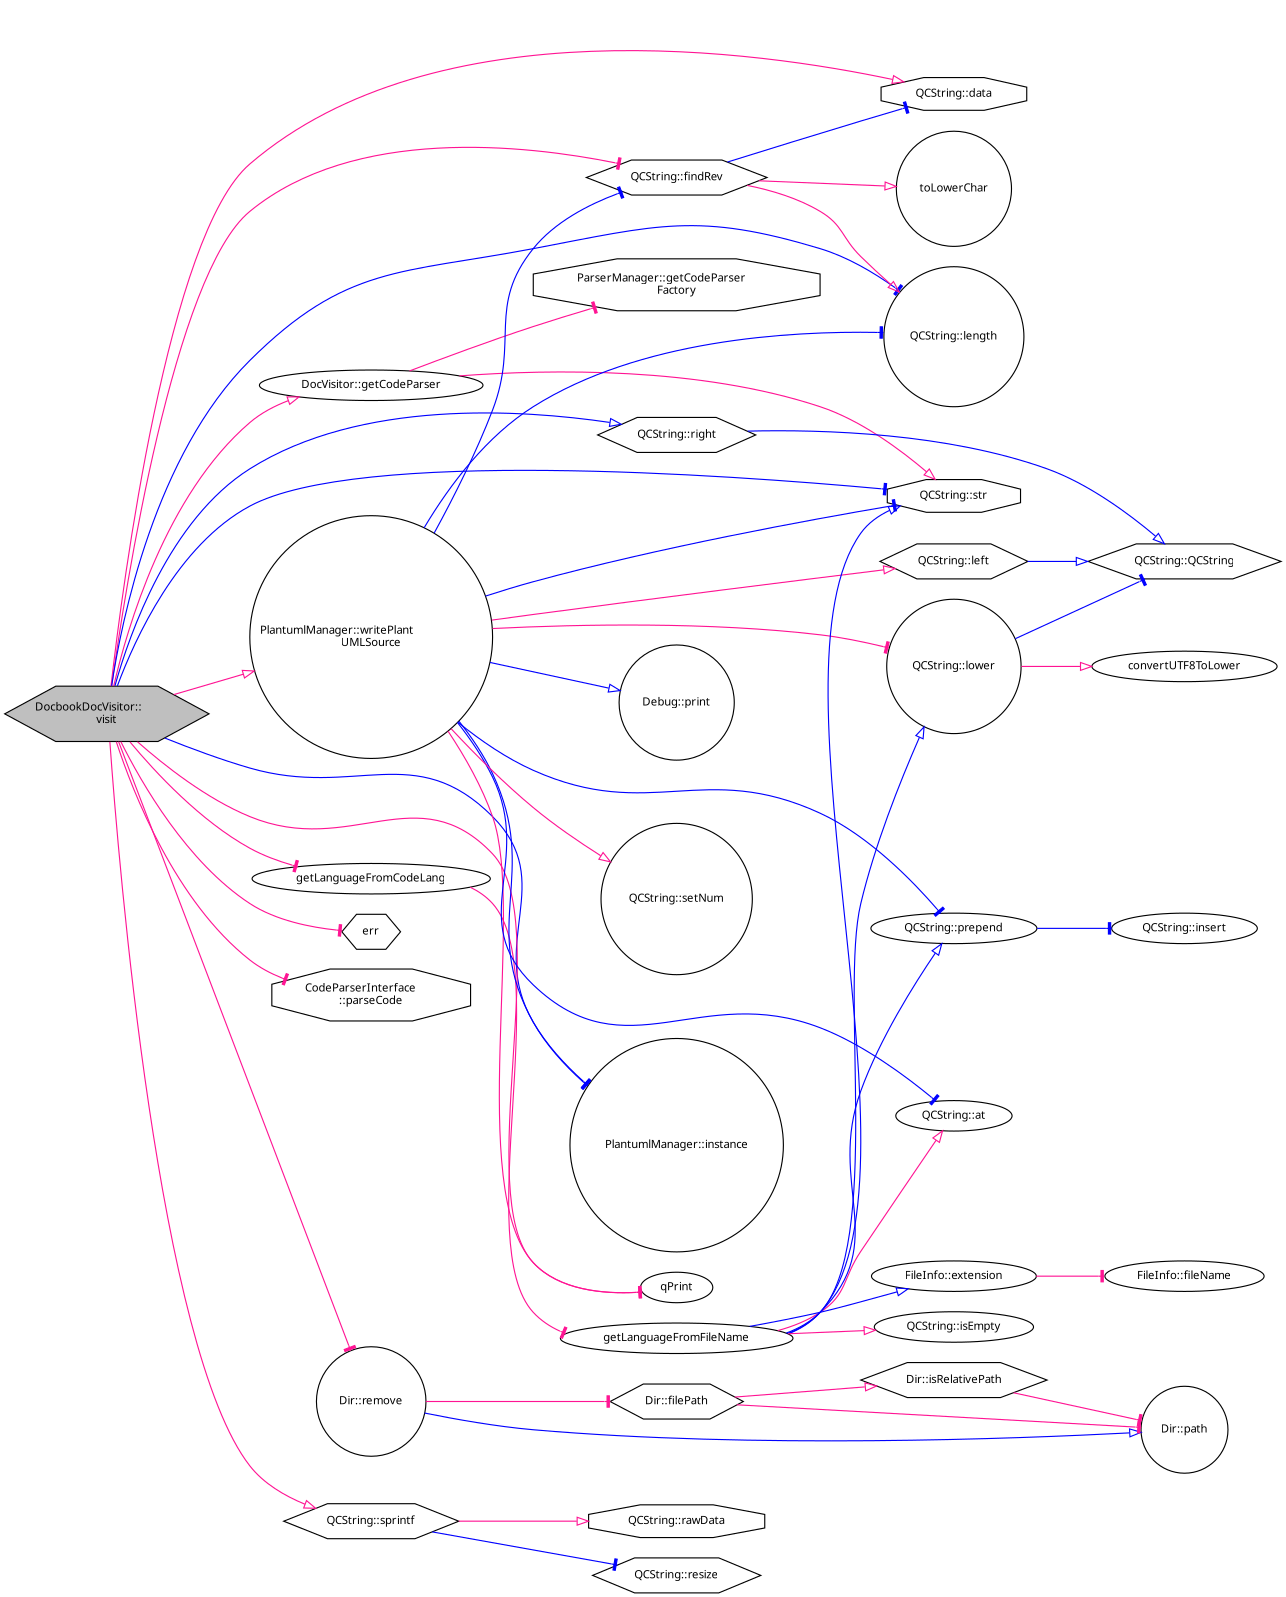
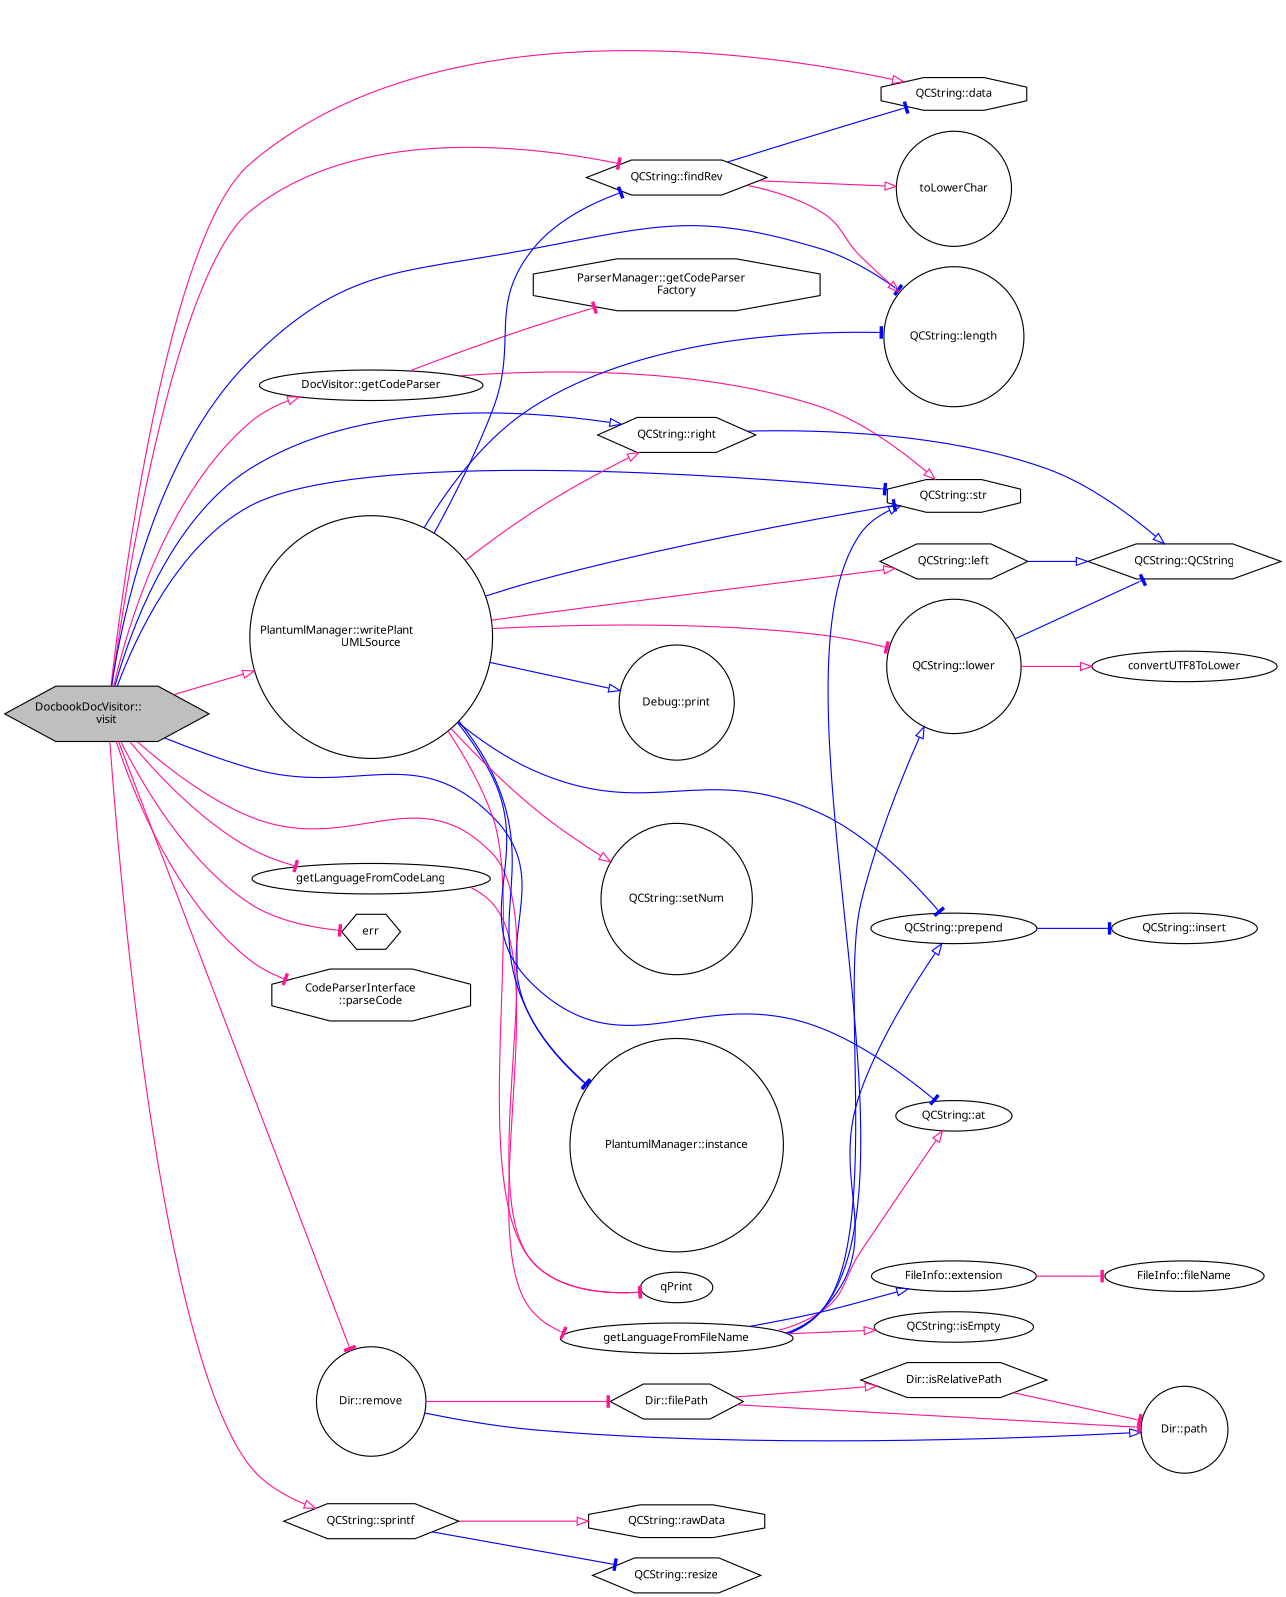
  digraph {
    fontname="Noto Sans"
    rankdir=LR
    node [color=black fillcolor=white fontname="Noto Sans" fontsize=10 shape=ellipse style=filled]
    edge [arrowhead=tee color=deeppink fontname="Noto Sans" fontsize=10 labelfontname=Helvetica labelfontsize=10 style=solid]
    n1 [fillcolor=grey75 fontcolor=black height=0.2 label="DocbookDocVisitor::\lvisit" shape=hexagon width=0.4]
    n2 [height=0.2 label="QCString::data" shape=octagon width=0.4]
    n3 [height=0.2 label=err shape=hexagon width=0.4]
    n4 [height=0.2 label="QCString::findRev" shape=hexagon width=0.4]
    n5 [height=0.2 label="QCString::length" shape=circle width=0.4]
    n6 [height=0.2 label="DocVisitor::getCodeParser" width=0.4]
    n7 [height=0.2 label="QCString::str" shape=octagon width=0.4]
    n8 [height=0.2 label=getLanguageFromCodeLang width=0.4]
    n9 [height=0.2 label="PlantumlManager::instance" shape=circle width=0.4]
    n10 [height=0.2 label="CodeParserInterface\l::parseCode" shape=octagon width=0.4]
    n11 [height=0.2 label=qPrint width=0.4]
    n12 [height=0.2 label="Dir::remove" shape=circle width=0.4]
    n13 [height=0.2 label="QCString::right" shape=hexagon width=0.4]
    n14 [height=0.2 label="QCString::sprintf" shape=hexagon width=0.4]
    n15 [height=0.2 label="PlantumlManager::writePlant\lUMLSource" shape=circle width=0.4]
    n16 [height=0.2 label=toLowerChar shape=circle width=0.4]
    n17 [height=0.2 label="ParserManager::getCodeParser\lFactory" shape=octagon width=0.4]
    n18 [height=0.2 label=getLanguageFromFileName width=0.4]
    n19 [height=0.2 label="Dir::filePath" shape=hexagon width=0.4]
    n20 [height=0.2 label="Dir::path" shape=circle width=0.4]
    n21 [height=0.2 label="QCString::QCString" shape=hexagon width=0.4]
    n22 [height=0.2 label="QCString::rawData" shape=octagon width=0.4]
    n23 [height=0.2 label="QCString::resize" shape=hexagon width=0.4]
    n24 [height=0.2 label="QCString::at" width=0.4]
    n25 [height=0.2 label="QCString::lower" shape=circle width=0.4]
    n26 [height=0.2 label="QCString::prepend" width=0.4]
    n27 [height=0.2 label="QCString::left" shape=hexagon width=0.4]
    n28 [height=0.2 label="Debug::print" shape=circle width=0.4]
    n29 [height=0.2 label="QCString::setNum" shape=circle width=0.4]
    n30 [height=0.2 label="FileInfo::extension" width=0.4]
    n31 [height=0.2 label="QCString::isEmpty" width=0.4]
    n32 [height=0.2 label="FileInfo::fileName" width=0.4]
    n33 [height=0.2 label=convertUTF8ToLower width=0.4]
    n34 [height=0.2 label="QCString::insert" width=0.4]
    n35 [height=0.2 label="Dir::isRelativePath" shape=hexagon width=0.4]
    n1 -> n2 [arrowhead=onormal]
    n1 -> n3
    n1 -> n4
    n1 -> n5 [color=blue]
    n1 -> n6 [arrowhead=onormal]
    n1 -> n7 [color=blue]
    n1 -> n8
    n1 -> n9 [color=blue]
    n1 -> n10
    n1 -> n11
    n1 -> n12
    n1 -> n13 [arrowhead=onormal color=blue]
    n1 -> n14 [arrowhead=onormal]
    n1 -> n15 [arrowhead=onormal]
    n4 -> n2 [color=blue]
    n4 -> n5 [arrowhead=onormal]
    n4 -> n16 [arrowhead=onormal]
    n6 -> n7 [arrowhead=onormal]
    n6 -> n17
    n8 -> n18
    n12 -> n19
    n12 -> n20 [arrowhead=onormal color=blue]
    n13 -> n21 [arrowhead=onormal color=blue]
    n14 -> n22 [arrowhead=onormal]
    n14 -> n23 [color=blue]
    n15 -> n4 [color=blue]
    n15 -> n5 [color=blue]
    n15 -> n7 [color=blue]
    n15 -> n9 [color=blue]
    n15 -> n11
+   n15 -> n13 [arrowhead=onormal]
    n15 -> n24 [color=blue]
    n15 -> n25
    n15 -> n26 [color=blue]
    n15 -> n27 [arrowhead=onormal]
    n15 -> n28 [arrowhead=onormal color=blue]
    n15 -> n29 [arrowhead=onormal]
    n18 -> n7 [arrowhead=onormal color=blue]
    n18 -> n24 [arrowhead=onormal]
    n18 -> n25 [arrowhead=onormal color=blue]
    n18 -> n26 [arrowhead=onormal color=blue]
    n18 -> n30 [arrowhead=onormal color=blue]
    n18 -> n31 [arrowhead=onormal]
    n19 -> n20
    n19 -> n35 [arrowhead=onormal]
    n25 -> n21 [color=blue]
    n25 -> n33 [arrowhead=onormal]
    n26 -> n34 [color=blue]
    n27 -> n21 [arrowhead=onormal color=blue]
    n30 -> n32
    n35 -> n20
  }
